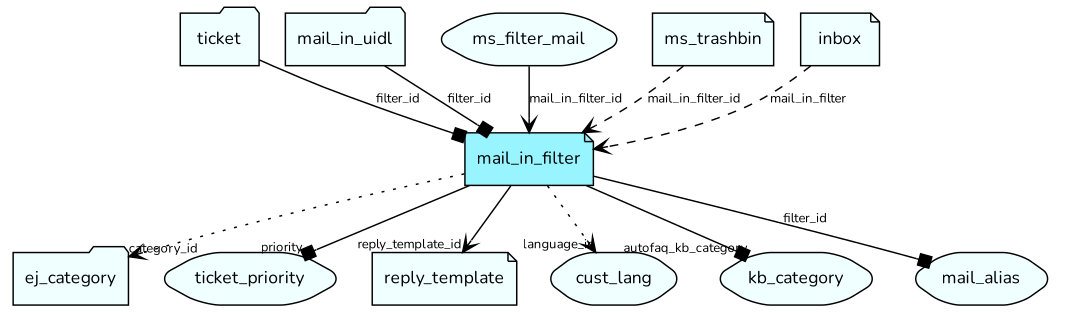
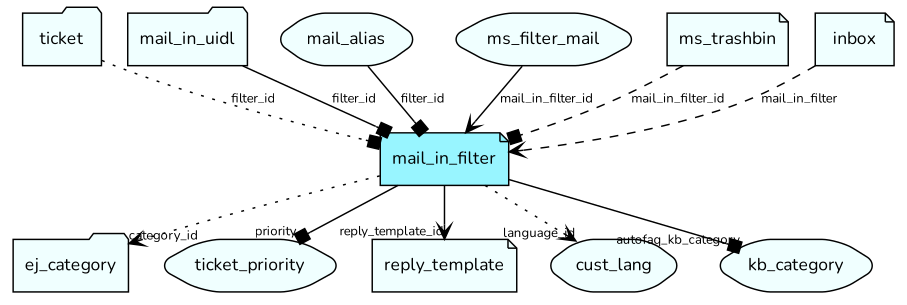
  digraph {
    fontname=Nunito
    node [fillcolor=azure1 fontname=Nunito fontsize=12 shape=hexagon style="rounded, filled"]
    edge [arrowhead=box fontname=Nunito fontsize=9 style=solid]
    mail_in_filter [fillcolor=cadetblue1 shape=note]
    ej_category [shape=folder]
    ticket_priority
    reply_template [shape=note]
    cust_lang
    kb_category
    ticket [shape=folder]
    mail_in_uidl [shape=folder]
    mail_alias
    ms_filter_mail
    ms_trashbin [shape=note]
    inbox [shape=note]
    mail_in_filter -> ej_category [arrowhead=vee headlabel=category_id style=dotted]
    mail_in_filter -> ticket_priority [headlabel=priority]
    mail_in_filter -> reply_template [arrowhead=vee headlabel=reply_template_id]
    mail_in_filter -> cust_lang [arrowhead=vee headlabel=language_id style=dotted]
    mail_in_filter -> kb_category [headlabel=autofaq_kb_category]
-   ticket -> mail_in_filter [label=filter_id]
+   ticket -> mail_in_filter [label=filter_id style=dotted]
    mail_in_uidl -> mail_in_filter [label=filter_id]
-   mail_in_filter -> mail_alias [label=filter_id]
+   mail_alias -> mail_in_filter [label=filter_id]
    ms_filter_mail -> mail_in_filter [arrowhead=vee label=mail_in_filter_id]
-   ms_trashbin -> mail_in_filter [arrowhead=vee label=mail_in_filter_id style=dashed]
+   ms_trashbin -> mail_in_filter [label=mail_in_filter_id style=dashed]
    inbox -> mail_in_filter [arrowhead=vee label=mail_in_filter style=dashed]
  }
